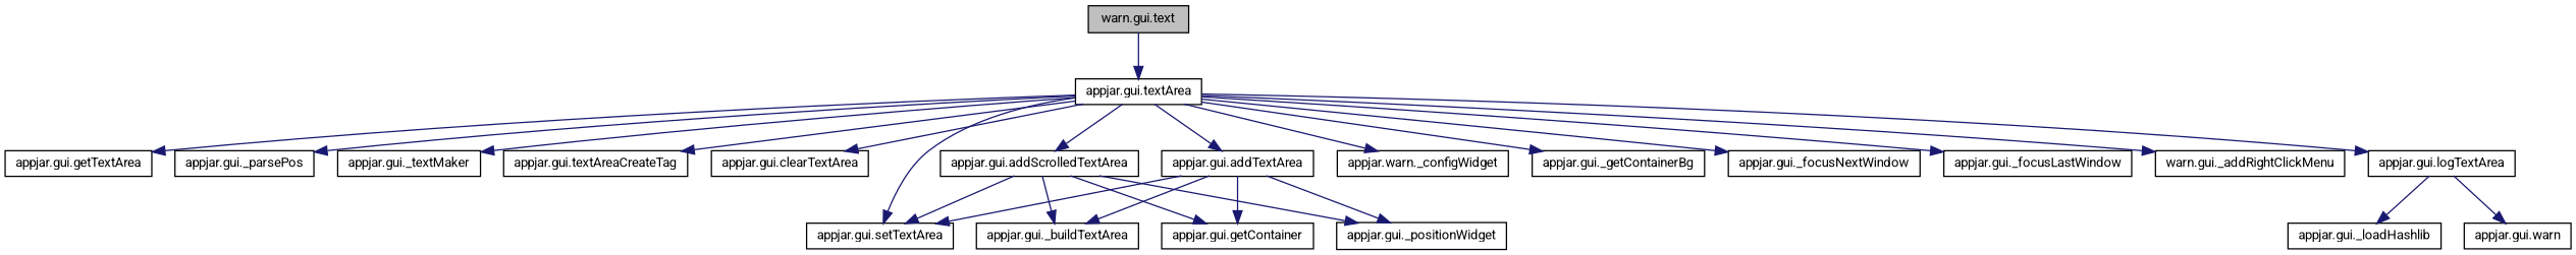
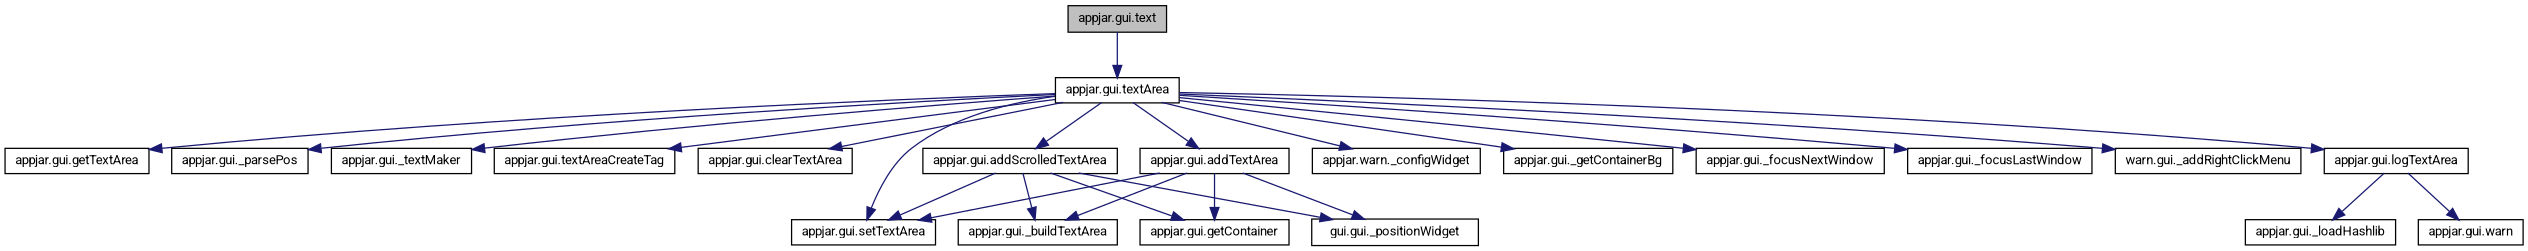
  digraph {
    fontname=Roboto
    rankdir=TB
    node [color=black fillcolor=white fontname=Roboto fontsize=10 shape=record style=filled]
    edge [color=midnightblue fontname=Roboto fontsize=10 labelfontname=Helvetica labelfontsize=10 style=solid]
-   n1 [fillcolor=grey75 fontcolor=black height=0.2 label="warn.gui.text" width=0.4]
+   n1 [fillcolor=grey75 fontcolor=black height=0.2 label="appjar.gui.text" width=0.4]
    n2 [height=0.2 label="appjar.gui.textArea" width=0.4]
    n3 [height=0.2 label="appjar.gui.getTextArea" width=0.4]
    n4 [height=0.2 label="appjar.gui._parsePos" width=0.4]
    n5 [height=0.2 label="appjar.gui._textMaker" width=0.4]
    n6 [height=0.2 label="appjar.gui.textAreaCreateTag" width=0.4]
    n7 [height=0.2 label="appjar.gui.clearTextArea" width=0.4]
    n8 [height=0.2 label="appjar.gui.setTextArea" width=0.4]
    n9 [height=0.2 label="appjar.warn._configWidget" width=0.4]
    n10 [height=0.2 label="appjar.gui.addScrolledTextArea" width=0.4]
    n11 [height=0.2 label="appjar.gui.addTextArea" width=0.4]
    n12 [height=0.2 label="appjar.gui._getContainerBg" width=0.4]
    n13 [height=0.2 label="appjar.gui._focusNextWindow" width=0.4]
    n14 [height=0.2 label="appjar.gui._focusLastWindow" width=0.4]
    n15 [height=0.2 label="warn.gui._addRightClickMenu" width=0.4]
    n16 [height=0.2 label="appjar.gui.logTextArea" width=0.4]
    n17 [height=0.2 label="appjar.gui._buildTextArea" width=0.4]
    n18 [height=0.2 label="appjar.gui.getContainer" width=0.4]
-   n19 [height=0.2 label="appjar.gui._positionWidget" width=0.4]
+   n19 [height=0.2 label="gui.gui._positionWidget" width=0.4]
    n20 [height=0.2 label="appjar.gui._loadHashlib" width=0.4]
    n21 [height=0.2 label="appjar.gui.warn" width=0.4]
    n1 -> n2
    n2 -> n3
    n2 -> n4
    n2 -> n5
    n2 -> n6
    n2 -> n7
    n2 -> n8
    n2 -> n9
    n2 -> n10
    n2 -> n11
    n2 -> n12
    n2 -> n13
    n2 -> n14
    n2 -> n15
    n2 -> n16
    n10 -> n8
    n10 -> n17
    n10 -> n18
    n10 -> n19
    n11 -> n8
    n11 -> n17
    n11 -> n18
    n11 -> n19
    n16 -> n20
    n16 -> n21
  }
